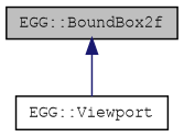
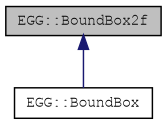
  digraph {
    node [color=black fontname=FreeMono fontsize=10 shape=record style=filled]
    n1 [fillcolor=grey75 fontcolor=black height=0.2 label="EGG::BoundBox2f" width=0.4]
-   n2 [fillcolor=white height=0.2 label="EGG::Viewport" width=0.4]
+   n2 [fillcolor=white height=0.2 label="EGG::BoundBox" width=0.4]
    n1 -> n2 [color=midnightblue dir=back fontname=FreeMono fontsize=10 labelfontname=FreeMono labelfontsize=10 style=solid]
  }
